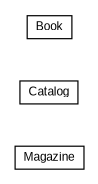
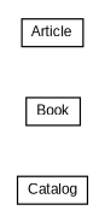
  digraph {
    nodesep=0.25
    ranksep=0.5
    rankdir=LR
    node [fontcolor=black fontname=arial fontsize=10.0 shape=plaintext]
-   n1 [label=<<table title="xml.third_party.digestor.dto.library.Magazine" border="0" cellborder="1" cellspacing="0" cellpadding="2" port="p" href="./Magazine.html"> 		<tr><td><table border="0" cellspacing="0" cellpadding="1"> <tr><td align="center" balign="center"> Magazine </td></tr> 		</table></td></tr> 		</table>>]
    n2 [label=<<table title="xml.third_party.digestor.dto.library.Catalog" border="0" cellborder="1" cellspacing="0" cellpadding="2" port="p" href="./Catalog.html"> 		<tr><td><table border="0" cellspacing="0" cellpadding="1"> <tr><td align="center" balign="center"> Catalog </td></tr> 		</table></td></tr> 		</table>>]
    n3 [label=<<table title="xml.third_party.digestor.dto.library.Book" border="0" cellborder="1" cellspacing="0" cellpadding="2" port="p" href="./Book.html"> 		<tr><td><table border="0" cellspacing="0" cellpadding="1"> <tr><td align="center" balign="center"> Book </td></tr> 		</table></td></tr> 		</table>>]
+   n4 [label=<<table title="xml.third_party.digestor.dto.library.Article" border="0" cellborder="1" cellspacing="0" cellpadding="2" port="p" href="./Article.html"> 		<tr><td><table border="0" cellspacing="0" cellpadding="1"> <tr><td align="center" balign="center"> Article </td></tr> 		</table></td></tr> 		</table>>]
  }
